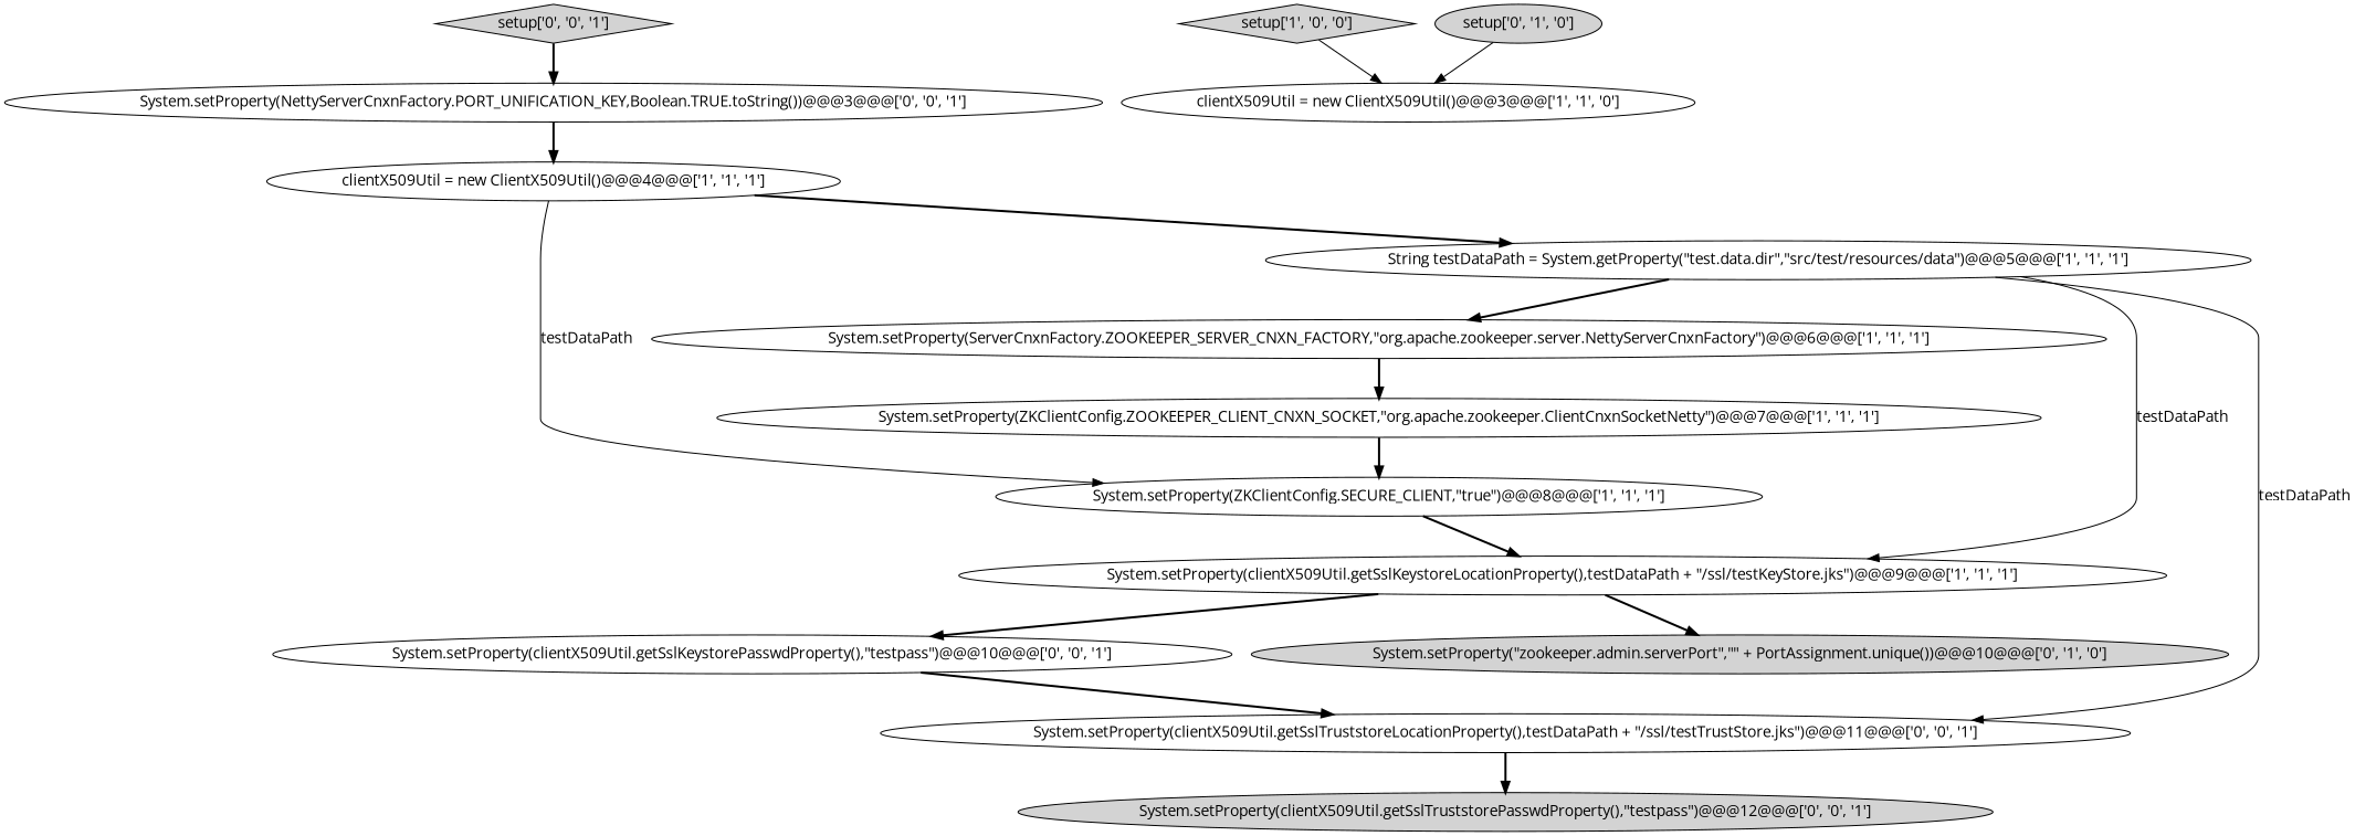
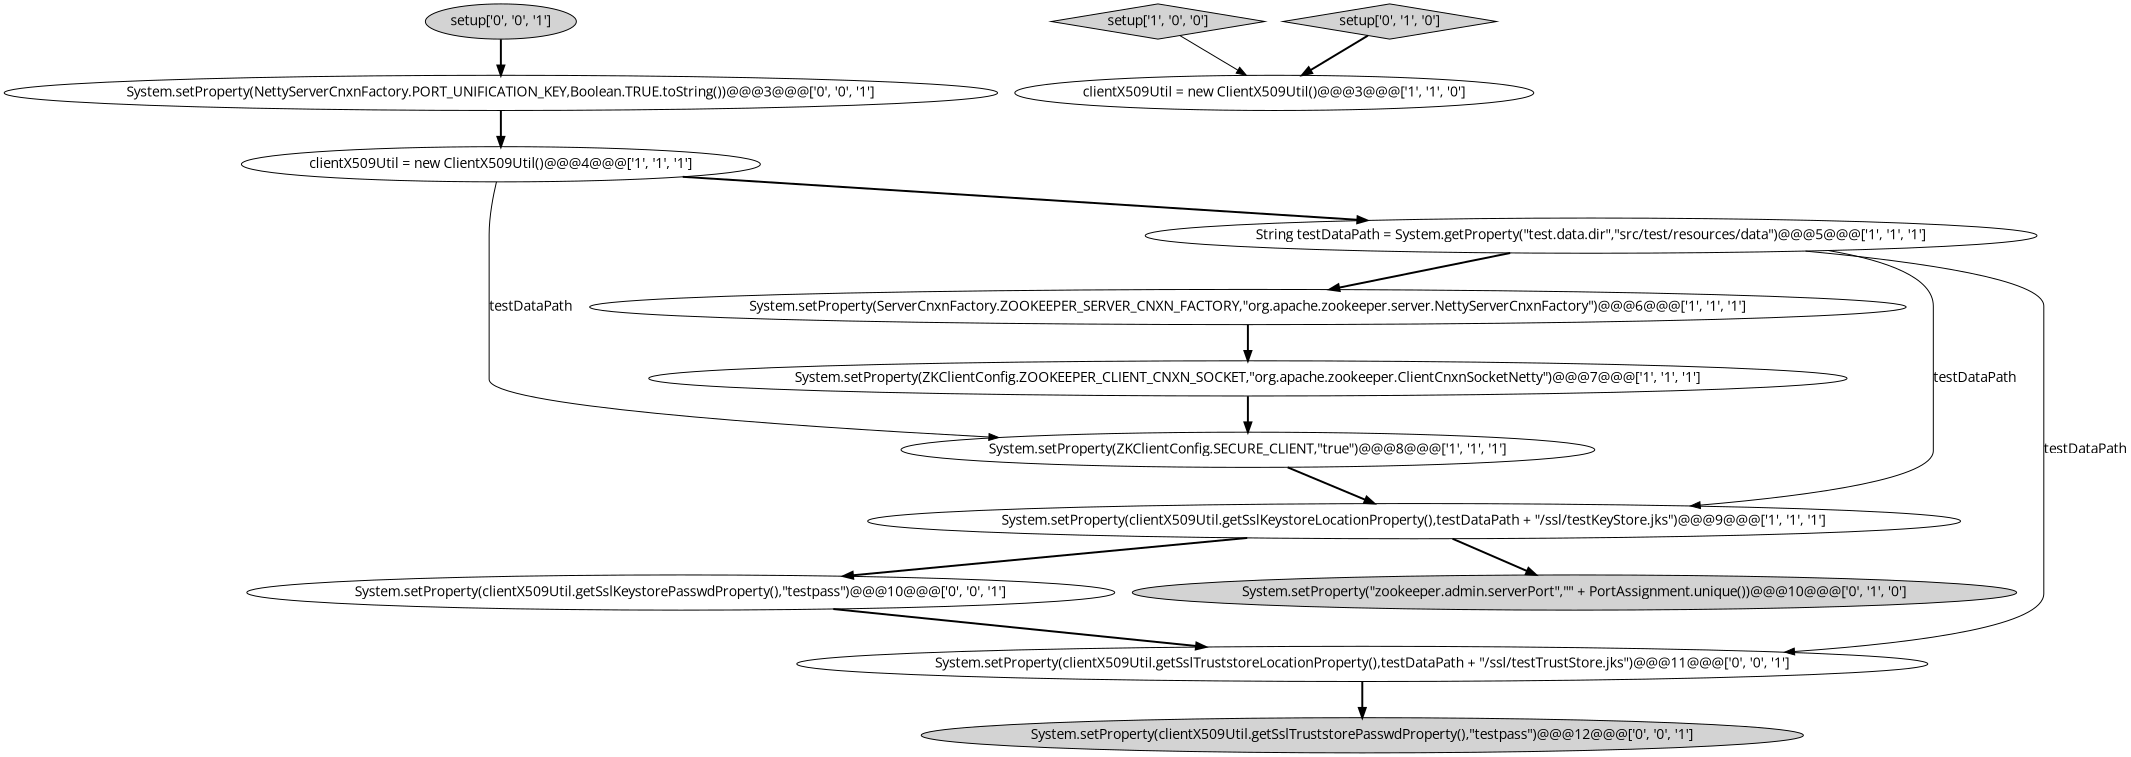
  digraph {
    fontname="Open Sans"
    node [fillcolor=white fontname="Open Sans" shape=ellipse style=filled]
    edge [fontname="Open Sans" style=bold]
    n1 [label="System.setProperty(clientX509Util.getSslKeystorePasswdProperty(),\"testpass\")@@@10@@@['0', '0', '1']"]
    n2 [label="System.setProperty(clientX509Util.getSslTruststoreLocationProperty(),testDataPath + \"/ssl/testTrustStore.jks\")@@@11@@@['0', '0', '1']"]
    n3 [fillcolor=lightgray label="System.setProperty(clientX509Util.getSslTruststorePasswdProperty(),\"testpass\")@@@12@@@['0', '0', '1']"]
    n4 [label="System.setProperty(ZKClientConfig.ZOOKEEPER_CLIENT_CNXN_SOCKET,\"org.apache.zookeeper.ClientCnxnSocketNetty\")@@@7@@@['1', '1', '1']"]
    n5 [label="System.setProperty(ZKClientConfig.SECURE_CLIENT,\"true\")@@@8@@@['1', '1', '1']"]
    n6 [label="System.setProperty(clientX509Util.getSslKeystoreLocationProperty(),testDataPath + \"/ssl/testKeyStore.jks\")@@@9@@@['1', '1', '1']"]
    n7 [label="clientX509Util = new ClientX509Util()@@@3@@@['1', '1', '0']"]
    n8 [label="clientX509Util = new ClientX509Util()@@@4@@@['1', '1', '1']"]
    n9 [label="String testDataPath = System.getProperty(\"test.data.dir\",\"src/test/resources/data\")@@@5@@@['1', '1', '1']"]
    n10 [label="System.setProperty(NettyServerCnxnFactory.PORT_UNIFICATION_KEY,Boolean.TRUE.toString())@@@3@@@['0', '0', '1']"]
    n11 [label="System.setProperty(ServerCnxnFactory.ZOOKEEPER_SERVER_CNXN_FACTORY,\"org.apache.zookeeper.server.NettyServerCnxnFactory\")@@@6@@@['1', '1', '1']"]
    n12 [fillcolor=lightgray label="System.setProperty(\"zookeeper.admin.serverPort\",\"\" + PortAssignment.unique())@@@10@@@['0', '1', '0']"]
    n13 [fillcolor=lightgray label="setup['1', '0', '0']" shape=diamond]
-   n14 [fillcolor=lightgray label="setup['0', '1', '0']"]
-   n15 [fillcolor=lightgray label="setup['0', '0', '1']" shape=diamond]
+   n14 [fillcolor=lightgray label="setup['0', '1', '0']" shape=diamond]
+   n15 [fillcolor=lightgray label="setup['0', '0', '1']"]
    n1 -> n2
    n2 -> n3
    n4 -> n5
    n5 -> n6
    n6 -> n1
    n6 -> n12
    n8 -> n5 [label=testDataPath style=solid]
    n8 -> n9
    n9 -> n2 [label=testDataPath style=solid]
    n9 -> n6 [label=testDataPath style=solid]
    n9 -> n11
    n10 -> n8
    n11 -> n4
    n13 -> n7 [style=solid]
-   n14 -> n7 [style=solid]
+   n14 -> n7
    n15 -> n10
  }
